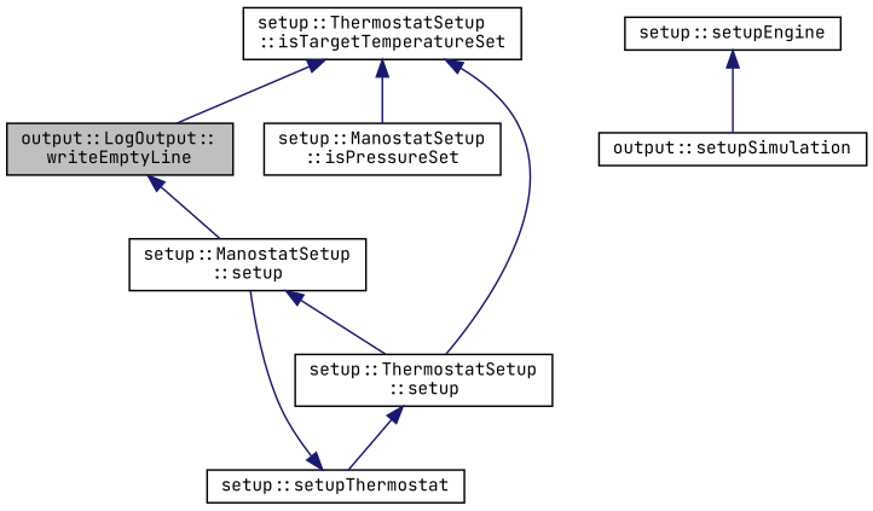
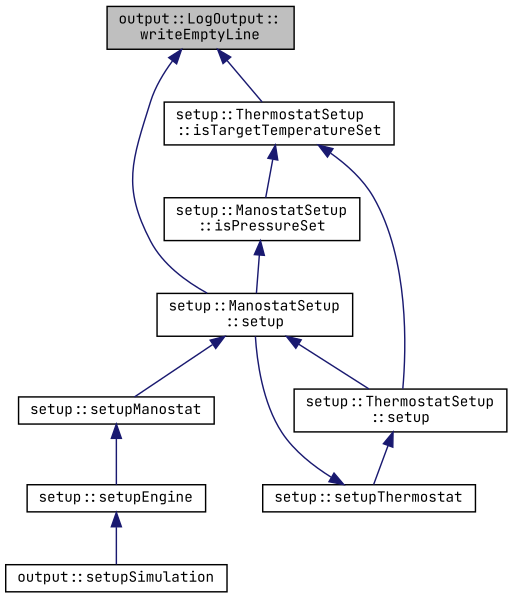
  digraph {
    fontname="JetBrains Mono"
    rankdir=TB
    node [color=black fillcolor=white fontname="JetBrains Mono" fontsize=10 shape=record style=filled]
    edge [color=midnightblue dir=back fontname="JetBrains Mono" fontsize=10 labelfontname=Helvetica labelfontsize=10 style=solid]
    n1 [fillcolor=grey75 fontcolor=black height=0.2 label="output::LogOutput::\lwriteEmptyLine" width=0.4]
    n2 [height=0.2 label="setup::ManostatSetup\l::setup" width=0.4]
    n3 [height=0.2 label="setup::ThermostatSetup\l::isTargetTemperatureSet" width=0.4]
    n4 [height=0.2 label="setup::ManostatSetup\l::isPressureSet" width=0.4]
    n5 [height=0.2 label="setup::ThermostatSetup\l::setup" width=0.4]
+   n6 [height=0.2 label="setup::setupManostat" width=0.4]
    n7 [height=0.2 label="setup::setupThermostat" width=0.4]
    n8 [height=0.2 label="setup::setupEngine" width=0.4]
    n9 [height=0.2 label="output::setupSimulation" width=0.4]
    n1 -> n2
-   n3 -> n1
+   n1 -> n3
    n2 -> n5
+   n2 -> n6
    n3 -> n4
    n3 -> n5
+   n4 -> n2
    n5 -> n7
+   n6 -> n8
    n7 -> n2
    n8 -> n9
  }
